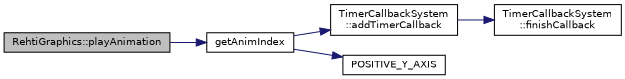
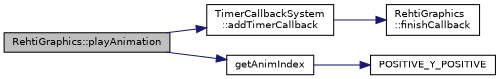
  digraph {
    rankdir=LR
    node [color=black fillcolor=white fontname=Helvetica fontsize=10 shape=record style=filled]
    edge [color=midnightblue fontname=Helvetica fontsize=10 labelfontname=Helvetica labelfontsize=10 style=solid]
    n1 [fillcolor=grey75 fontcolor=black height=0.2 label="RehtiGraphics::playAnimation" width=0.4]
    n2 [height=0.2 label="TimerCallbackSystem\l::addTimerCallback" width=0.4]
    n3 [height=0.2 label=getAnimIndex width=0.4]
-   n4 [height=0.2 label="TimerCallbackSystem\l::finishCallback" width=0.4]
-   n5 [height=0.2 label=POSITIVE_Y_AXIS width=0.4]
-   n3 -> n2
+   n4 [height=0.2 label="RehtiGraphics\l::finishCallback" width=0.4]
+   n5 [height=0.2 label=POSITIVE_Y_POSITIVE width=0.4]
+   n1 -> n2
    n1 -> n3
    n2 -> n4
    n3 -> n5
  }
